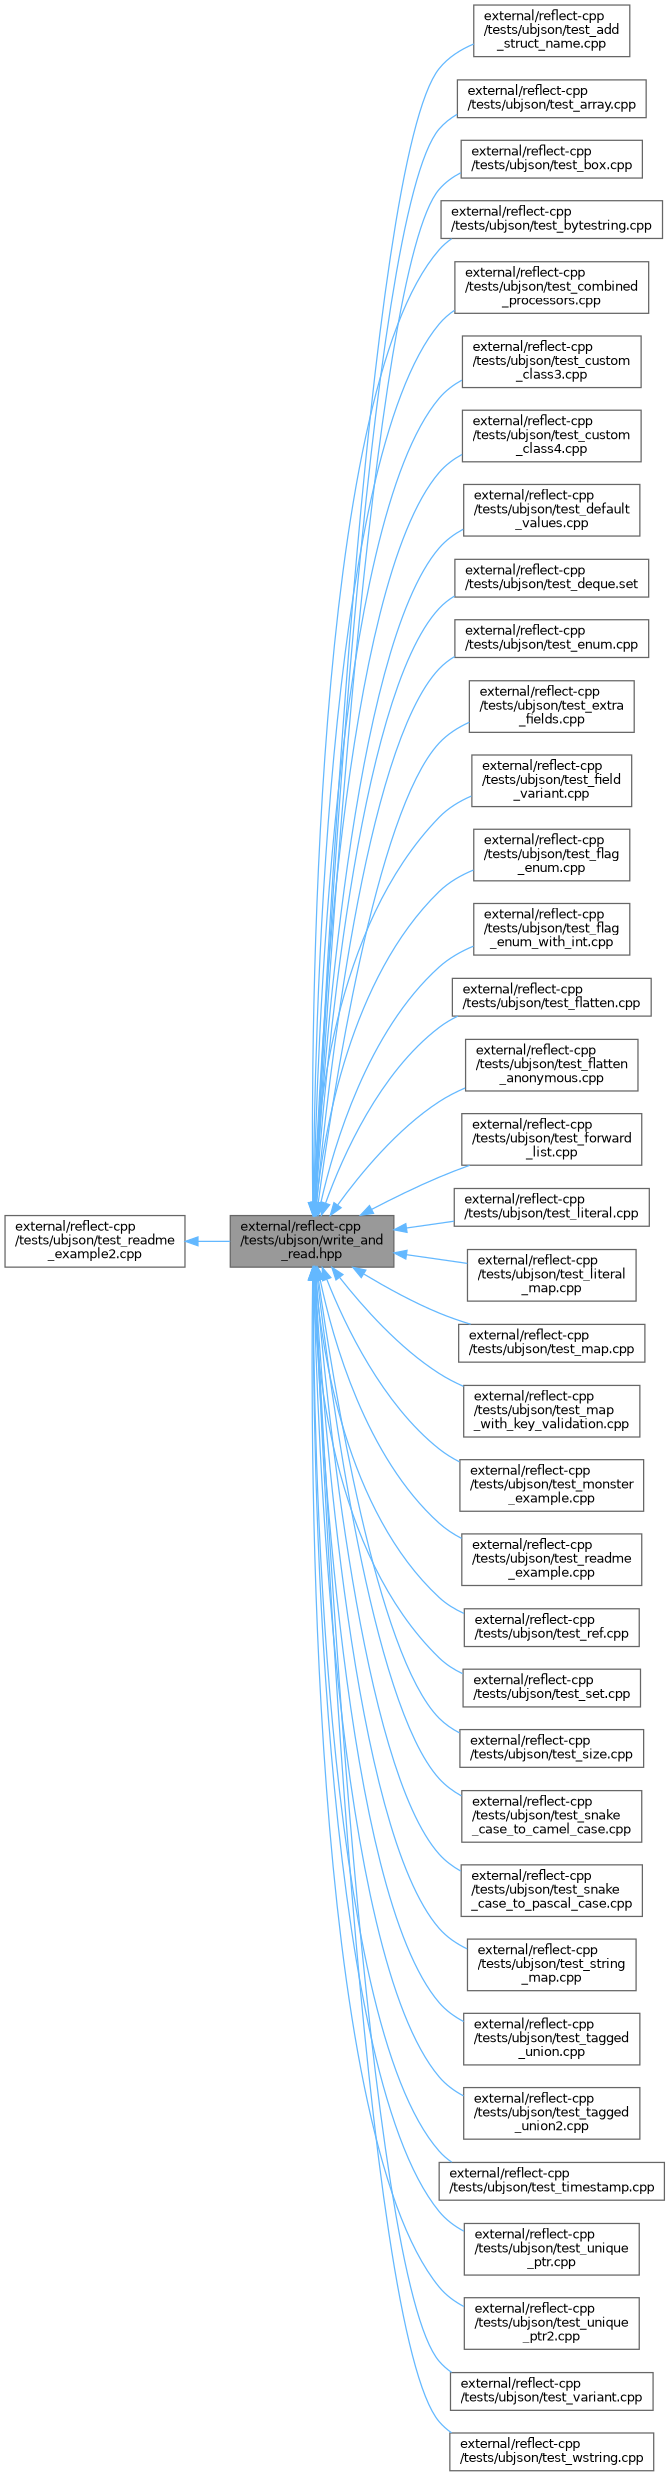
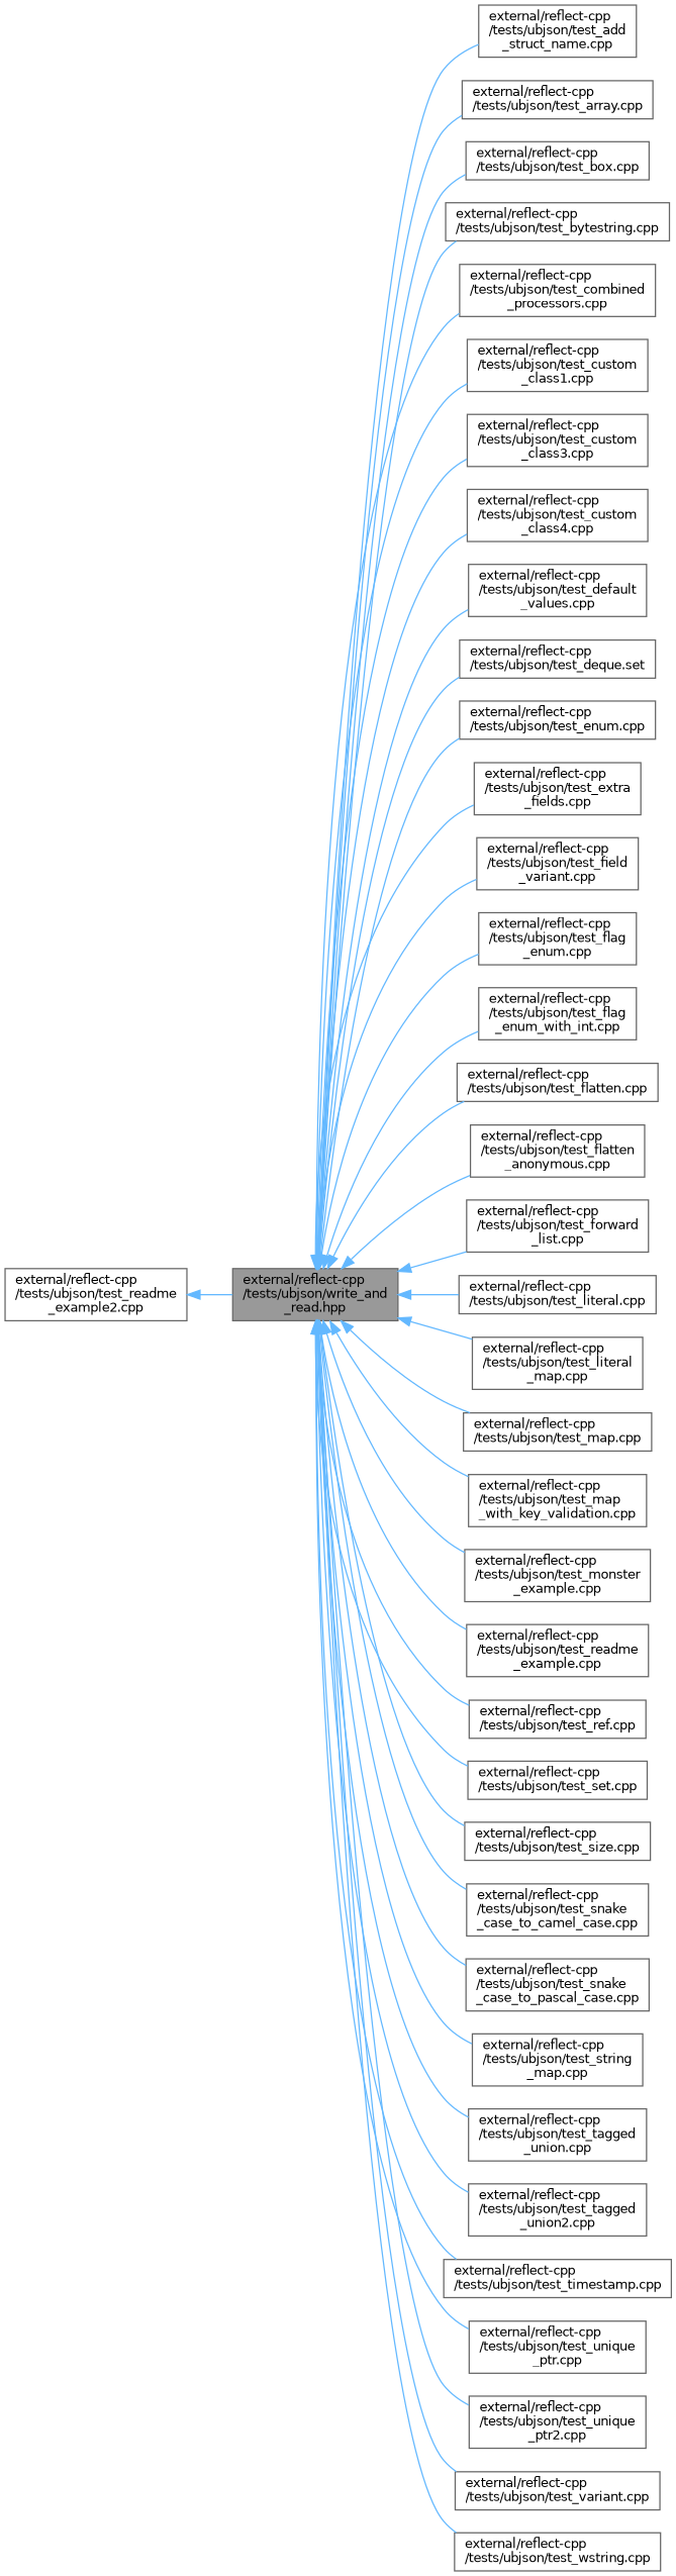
  digraph {
    rankdir=LR
    node [color=grey40 fillcolor=white fontname=Helvetica fontsize=10 shape=box style=filled]
    edge [color=steelblue1 dir=back fontname=Helvetica fontsize=10 labelfontname=Helvetica labelfontsize=10 style=solid]
    n1 [color=gray40 fillcolor=grey60 fontcolor=black height=0.2 label="external/reflect-cpp\l/tests/ubjson/write_and\l_read.hpp" width=0.4]
    n2 [height=0.2 label="external/reflect-cpp\l/tests/ubjson/test_add\l_struct_name.cpp" width=0.4]
    n3 [height=0.2 label="external/reflect-cpp\l/tests/ubjson/test_array.cpp" width=0.4]
    n4 [height=0.2 label="external/reflect-cpp\l/tests/ubjson/test_box.cpp" width=0.4]
    n5 [height=0.2 label="external/reflect-cpp\l/tests/ubjson/test_bytestring.cpp" width=0.4]
    n6 [height=0.2 label="external/reflect-cpp\l/tests/ubjson/test_combined\l_processors.cpp" width=0.4]
+   n7 [height=0.2 label="external/reflect-cpp\l/tests/ubjson/test_custom\l_class1.cpp" width=0.4]
    n8 [height=0.2 label="external/reflect-cpp\l/tests/ubjson/test_custom\l_class3.cpp" width=0.4]
    n9 [height=0.2 label="external/reflect-cpp\l/tests/ubjson/test_custom\l_class4.cpp" width=0.4]
    n10 [height=0.2 label="external/reflect-cpp\l/tests/ubjson/test_default\l_values.cpp" width=0.4]
    n11 [height=0.2 label="external/reflect-cpp\l/tests/ubjson/test_deque.set" width=0.4]
    n12 [height=0.2 label="external/reflect-cpp\l/tests/ubjson/test_enum.cpp" width=0.4]
    n13 [height=0.2 label="external/reflect-cpp\l/tests/ubjson/test_extra\l_fields.cpp" width=0.4]
    n14 [height=0.2 label="external/reflect-cpp\l/tests/ubjson/test_field\l_variant.cpp" width=0.4]
    n15 [height=0.2 label="external/reflect-cpp\l/tests/ubjson/test_flag\l_enum.cpp" width=0.4]
    n16 [height=0.2 label="external/reflect-cpp\l/tests/ubjson/test_flag\l_enum_with_int.cpp" width=0.4]
    n17 [height=0.2 label="external/reflect-cpp\l/tests/ubjson/test_flatten.cpp" width=0.4]
    n18 [height=0.2 label="external/reflect-cpp\l/tests/ubjson/test_flatten\l_anonymous.cpp" width=0.4]
    n19 [height=0.2 label="external/reflect-cpp\l/tests/ubjson/test_forward\l_list.cpp" width=0.4]
    n20 [height=0.2 label="external/reflect-cpp\l/tests/ubjson/test_literal.cpp" width=0.4]
    n21 [height=0.2 label="external/reflect-cpp\l/tests/ubjson/test_literal\l_map.cpp" width=0.4]
    n22 [height=0.2 label="external/reflect-cpp\l/tests/ubjson/test_map.cpp" width=0.4]
    n23 [height=0.2 label="external/reflect-cpp\l/tests/ubjson/test_map\l_with_key_validation.cpp" width=0.4]
    n24 [height=0.2 label="external/reflect-cpp\l/tests/ubjson/test_monster\l_example.cpp" width=0.4]
    n25 [height=0.2 label="external/reflect-cpp\l/tests/ubjson/test_readme\l_example.cpp" width=0.4]
    n26 [height=0.2 label="external/reflect-cpp\l/tests/ubjson/test_ref.cpp" width=0.4]
    n27 [height=0.2 label="external/reflect-cpp\l/tests/ubjson/test_set.cpp" width=0.4]
    n28 [height=0.2 label="external/reflect-cpp\l/tests/ubjson/test_size.cpp" width=0.4]
    n29 [height=0.2 label="external/reflect-cpp\l/tests/ubjson/test_snake\l_case_to_camel_case.cpp" width=0.4]
    n30 [height=0.2 label="external/reflect-cpp\l/tests/ubjson/test_snake\l_case_to_pascal_case.cpp" width=0.4]
    n31 [height=0.2 label="external/reflect-cpp\l/tests/ubjson/test_string\l_map.cpp" width=0.4]
    n32 [height=0.2 label="external/reflect-cpp\l/tests/ubjson/test_tagged\l_union.cpp" width=0.4]
    n33 [height=0.2 label="external/reflect-cpp\l/tests/ubjson/test_tagged\l_union2.cpp" width=0.4]
    n34 [height=0.2 label="external/reflect-cpp\l/tests/ubjson/test_timestamp.cpp" width=0.4]
    n35 [height=0.2 label="external/reflect-cpp\l/tests/ubjson/test_unique\l_ptr.cpp" width=0.4]
    n36 [height=0.2 label="external/reflect-cpp\l/tests/ubjson/test_unique\l_ptr2.cpp" width=0.4]
    n37 [height=0.2 label="external/reflect-cpp\l/tests/ubjson/test_variant.cpp" width=0.4]
    n38 [height=0.2 label="external/reflect-cpp\l/tests/ubjson/test_wstring.cpp" width=0.4]
    n39 [height=0.2 label="external/reflect-cpp\l/tests/ubjson/test_readme\l_example2.cpp" width=0.4]
    n1 -> n2
    n1 -> n3
    n1 -> n4
    n1 -> n5
    n1 -> n6
+   n1 -> n7
    n1 -> n8
    n1 -> n9
    n1 -> n10
    n1 -> n11
    n1 -> n12
    n1 -> n13
    n1 -> n14
    n1 -> n15
    n1 -> n16
    n1 -> n17
    n1 -> n18
    n1 -> n19
    n1 -> n20
    n1 -> n21
    n1 -> n22
    n1 -> n23
    n1 -> n24
    n1 -> n25
    n1 -> n26
    n1 -> n27
    n1 -> n28
    n1 -> n29
    n1 -> n30
    n1 -> n31
    n1 -> n32
    n1 -> n33
    n1 -> n34
    n1 -> n35
    n1 -> n36
    n1 -> n37
    n1 -> n38
    n39 -> n1
  }
